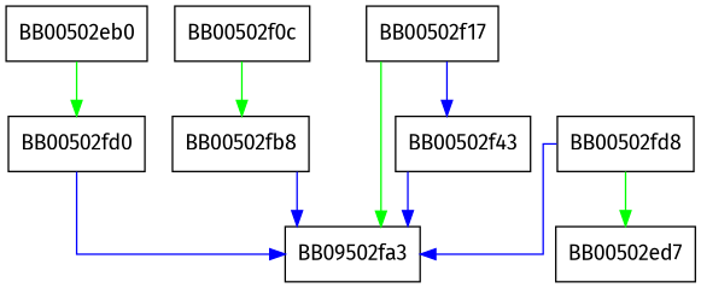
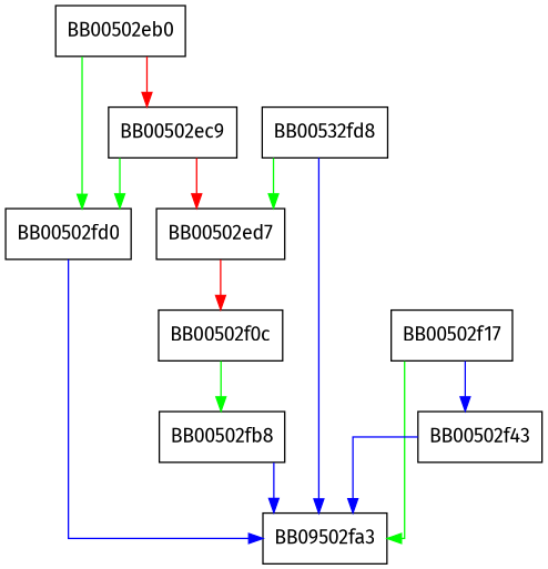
  digraph {
    fontname="Fira Sans"
    splines=ortho
    node [fontname="Fira Sans" shape=box]
    edge [color=green fontname="Fira Sans"]
    BB00502eb0
    BB00502fd0
+   BB00502ec9
    n4 [label=BB09502fa3]
    BB00502ed7
    BB00502f0c
-   BB00502fd8
+   BB00502fd8 [label=BB00532fd8]
    BB00502fb8
    BB00502f17
    BB00502f43
    BB00502eb0 -> BB00502fd0
+   BB00502eb0 -> BB00502ec9 [color=red]
    BB00502fd0 -> n4 [color=blue]
+   BB00502ec9 -> BB00502fd0
+   BB00502ec9 -> BB00502ed7 [color=red]
+   BB00502ed7 -> BB00502f0c [color=red]
    BB00502f0c -> BB00502fb8
    BB00502fd8 -> n4 [color=blue]
    BB00502fd8 -> BB00502ed7
    BB00502fb8 -> n4 [color=blue]
    BB00502f17 -> n4
    BB00502f17 -> BB00502f43 [color=blue]
    BB00502f43 -> n4 [color=blue]
  }
